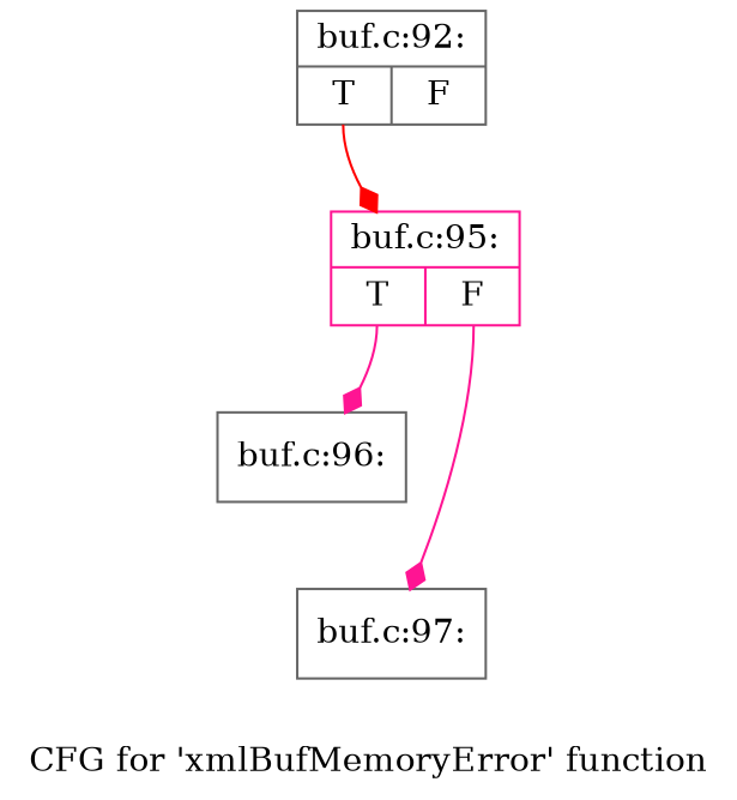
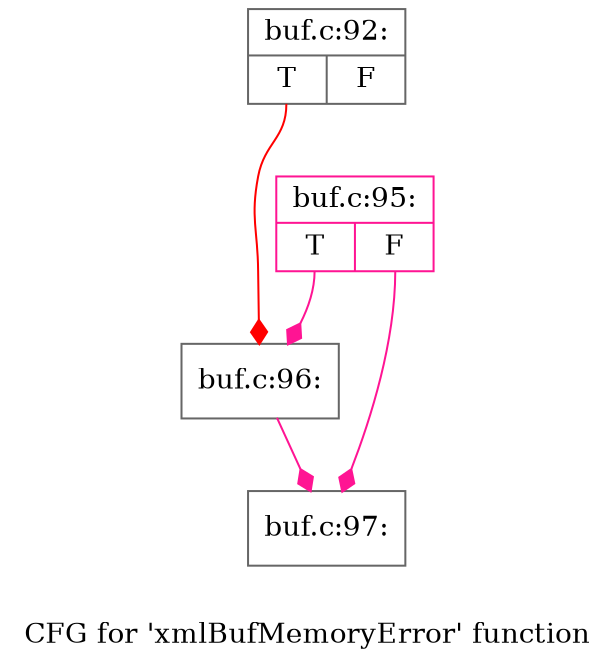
  digraph {
    label="CFG for 'xmlBufMemoryError' function"
    node [color=gray40 shape=record]
    edge [arrowhead=diamond color=deeppink tailport=s0]
    n1 [label="{buf.c:92:|{<s0>T|<s1>F}}"]
    n2 [color=deeppink label="{buf.c:95:|{<s0>T|<s1>F}}"]
    n3 [label="{buf.c:97:}"]
    n4 [label="{buf.c:96:}"]
-   n1 -> n2 [color=red]
+   n1 -> n4 [color=red]
    n2 -> n3 [tailport=s1]
    n2 -> n4
+   n4 -> n3
  }
